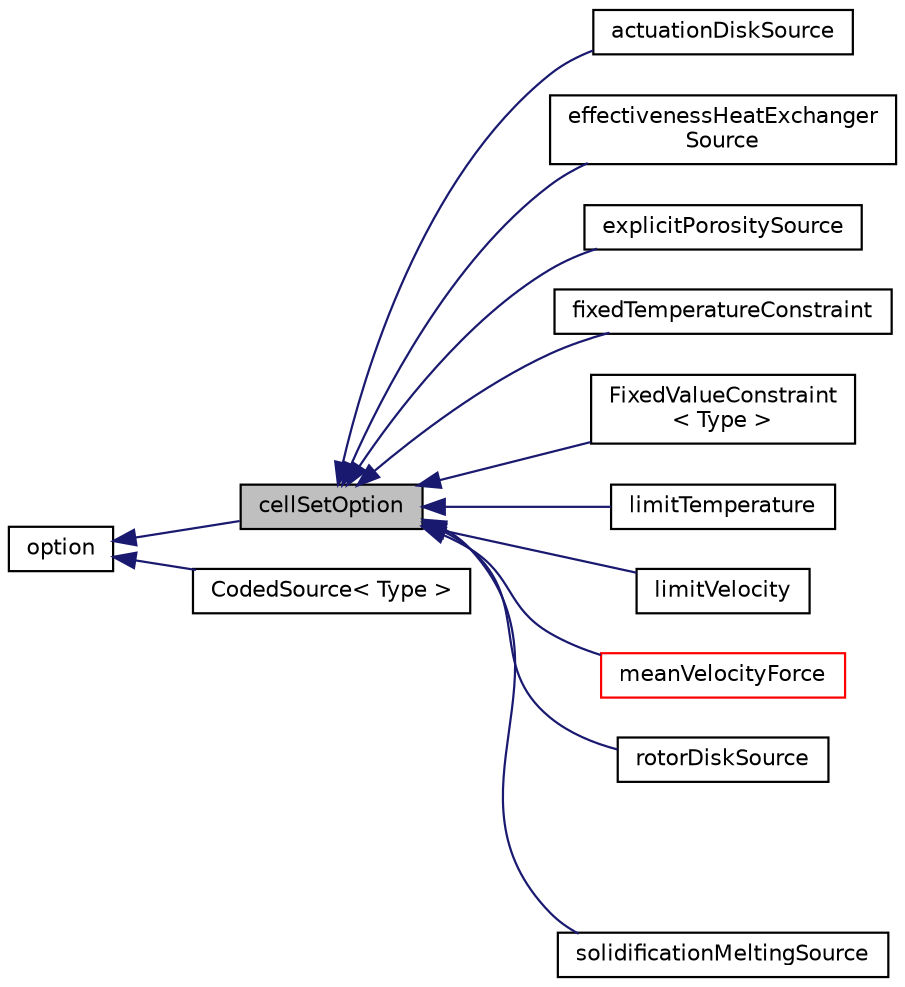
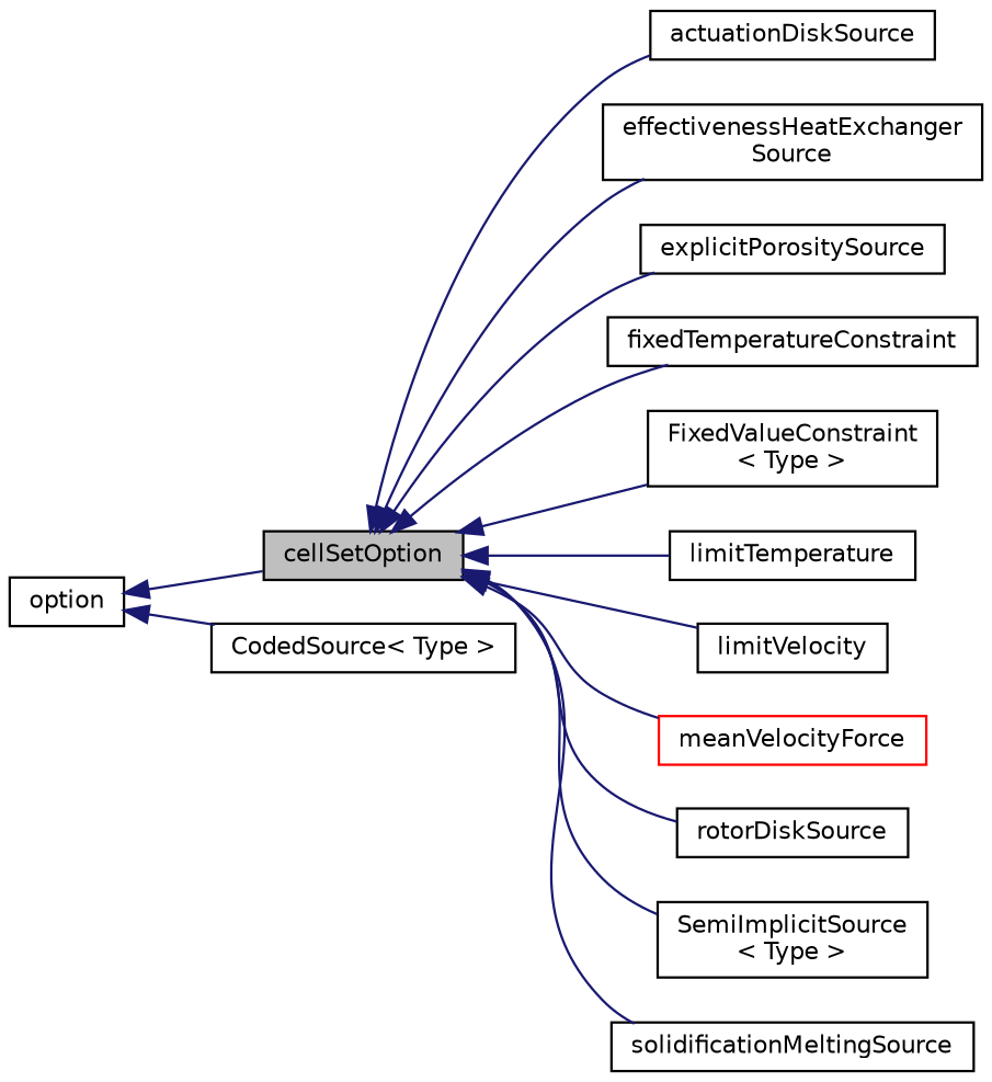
  digraph {
    rankdir=LR
    node [color=black fontname=Helvetica fontsize=10 shape=record]
    edge [color=midnightblue dir=back fontname=Helvetica fontsize=10 labelfontname=Helvetica labelfontsize=10 style=solid]
    n1 [fillcolor=grey75 fontcolor=black height=0.2 label=cellSetOption style=filled width=0.4]
    n2 [height=0.2 label=actuationDiskSource width=0.4]
    n3 [height=0.2 label="effectivenessHeatExchanger\lSource" width=0.4]
    n4 [height=0.2 label=explicitPorositySource width=0.4]
    n5 [height=0.2 label=fixedTemperatureConstraint width=0.4]
    n6 [height=0.2 label="FixedValueConstraint\l\< Type \>" width=0.4]
    n7 [height=0.2 label=limitTemperature width=0.4]
    n8 [height=0.2 label=limitVelocity width=0.4]
    n9 [color=red height=0.2 label=meanVelocityForce width=0.4]
    n10 [height=0.2 label=rotorDiskSource width=0.4]
+   n11 [height=0.2 label="SemiImplicitSource\l\< Type \>" width=0.4]
    n12 [height=0.2 label=solidificationMeltingSource width=0.4]
    n13 [height=0.2 label="CodedSource\< Type \>" width=0.4]
    n14 [height=0.2 label=option width=0.4]
    n1 -> n2
    n1 -> n3
    n1 -> n4
    n1 -> n5
    n1 -> n6
    n1 -> n7
    n1 -> n8
    n1 -> n9
    n1 -> n10
+   n1 -> n11
    n1 -> n12
    n14 -> n1
    n14 -> n13
  }
